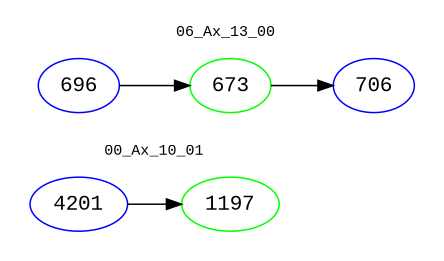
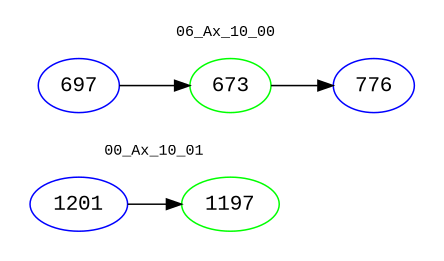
  digraph {
    fontname="Liberation Mono"
    rankdir=LR
    node [color=blue fontname="Liberation Mono"]
    edge [color=black fontname="Liberation Mono"]
-   n1 [label=4201]
+   n1 [label=1201]
    n2 [color=green label=1197]
-   n3 [label=696]
+   n3 [label=697]
    n4 [color=green label=673]
-   n5 [label=706]
+   n5 [label=776]
    subgraph cluster_1 {
      color=white
      fontsize=10
      label="00_Ax_10_01"
      n1
      n2
    }
    subgraph cluster_2 {
      color=white
      fontsize=10
-     label="06_Ax_13_00"
+     label="06_Ax_10_00"
      n3
      n4
      n5
    }
    n1 -> n2
    n3 -> n4
    n4 -> n5
  }
